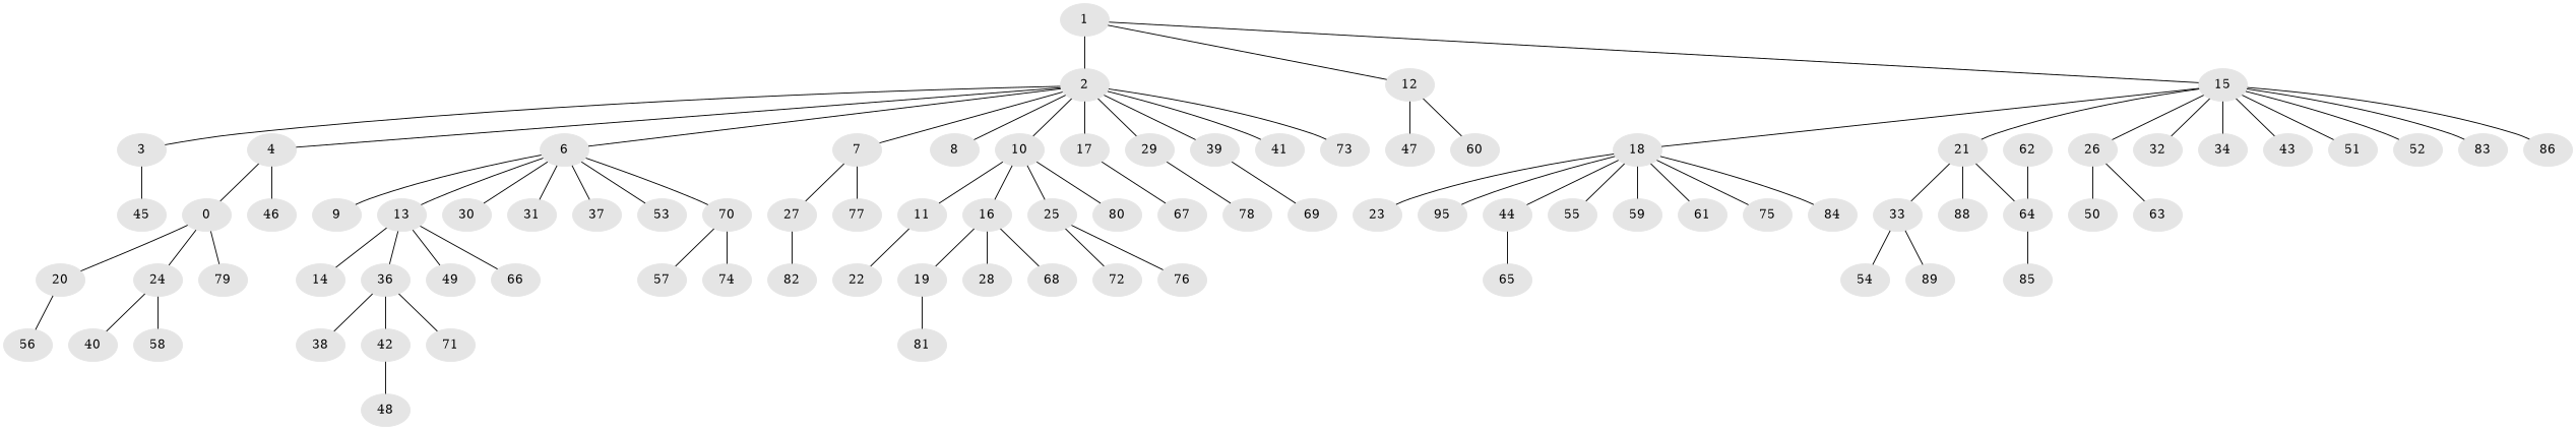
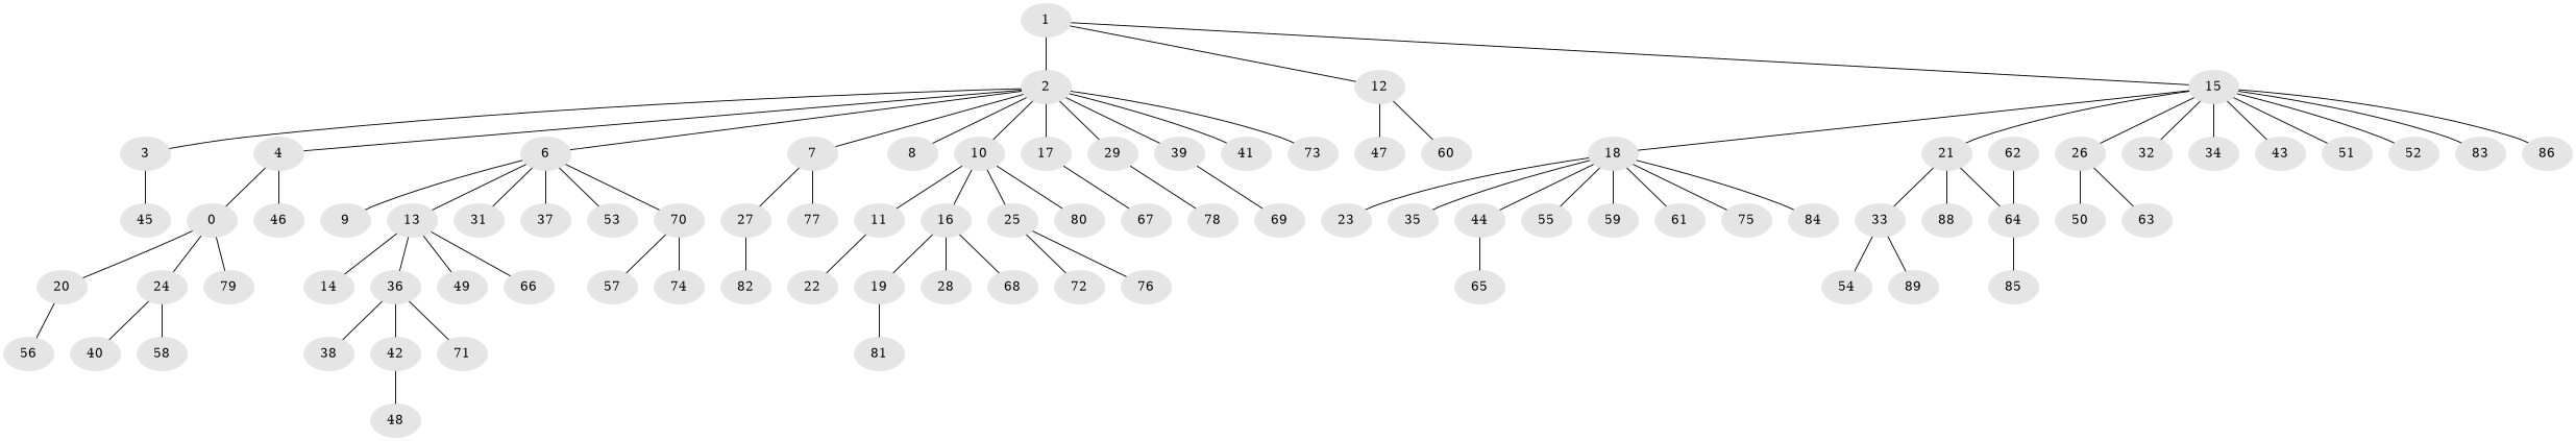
  graph {
    node [color=gray90 style=filled]
    edge [weight=1.0]
    1
    2
    12
    15
    3
    4
    6
    7
    8
    10
    17
    29
    39
    41
    73
    47
    60
    18
    21
    26
    32
    34
    43
    51
    52
    83
    86
    45
    n29 [label=0]
    46
    9
    13
-   30
    31
    37
    53
    70
    27
    77
    11
    16
    25
    80
    67
    78
    69
    20
    24
    79
    56
    40
    58
    14
    36
    49
    66
    57
    74
    82
    22
    19
    28
    68
    72
    76
    38
    42
    71
    23
-   35 [label=95]
+   35
    44
    55
    59
    61
    75
    84
    33
    88
    64
    50
    63
    81
    65
    54
    n85 [label=89]
    62
    48
    85
    1 -- 2 [weight=3.0]
    1 -- 12
    1 -- 15
    2 -- 3
    2 -- 4
    2 -- 6
    2 -- 7
    2 -- 8
    2 -- 10
    2 -- 17
    2 -- 29
    2 -- 39
    2 -- 41
    2 -- 73
    12 -- 47
    12 -- 60
    15 -- 18
    15 -- 21
    15 -- 26
    15 -- 32
    15 -- 34
    15 -- 43
    15 -- 51
    15 -- 52
    15 -- 83
    15 -- 86
    3 -- 45 [weight=2.0]
    4 -- n29
    4 -- 46
    6 -- 9
    6 -- 13
-   6 -- 30
    6 -- 31
    6 -- 37
    6 -- 53
    6 -- 70
    7 -- 27
    7 -- 77
    10 -- 11
    10 -- 16
    10 -- 25
    10 -- 80
    17 -- 67
    29 -- 78
    39 -- 69
    18 -- 23
    18 -- 35
    18 -- 44
    18 -- 55
    18 -- 59
    18 -- 61
    18 -- 75
    18 -- 84
    21 -- 33
    21 -- 88
    21 -- 64
    26 -- 50
    26 -- 63
    n29 -- 20
    n29 -- 24
    n29 -- 79 [weight=2.0]
    13 -- 14
    13 -- 36
    13 -- 49
    13 -- 66
    70 -- 57
    70 -- 74
    27 -- 82
    11 -- 22 [weight=2.0]
    16 -- 19
    16 -- 28
    16 -- 68
    25 -- 72
    25 -- 76
    20 -- 56
    24 -- 40
    24 -- 58 [weight=3.0]
    36 -- 38
    36 -- 42
    36 -- 71
    19 -- 81
    42 -- 48 [weight=2.0]
    44 -- 65
    33 -- 54
    33 -- n85
    64 -- 85
    62 -- 64
  }
